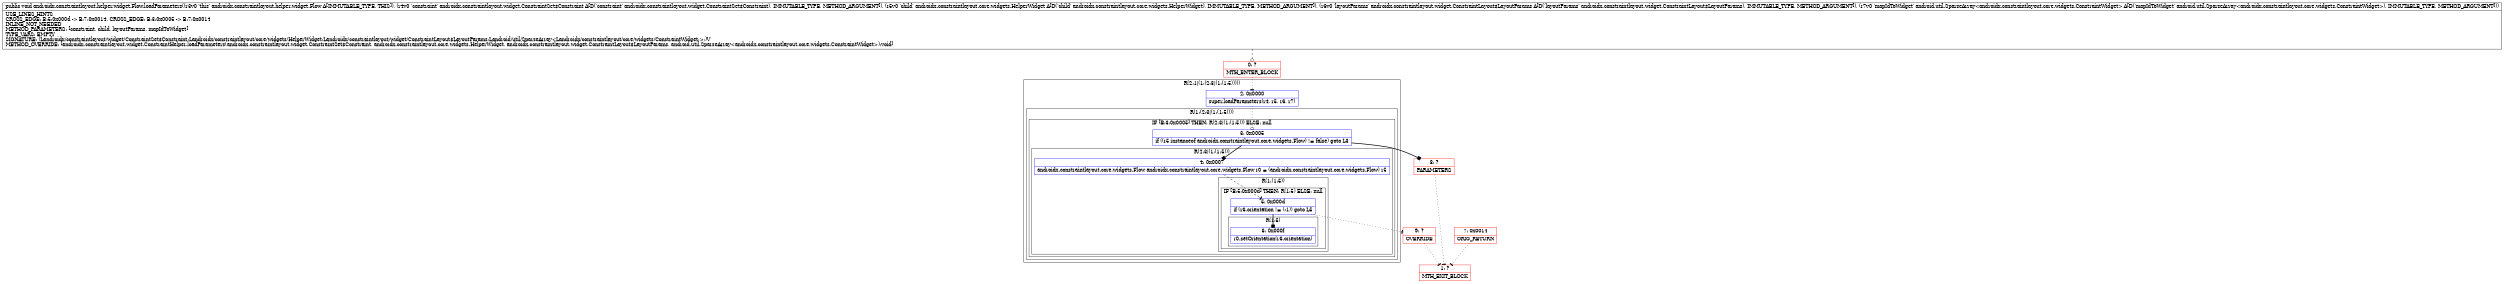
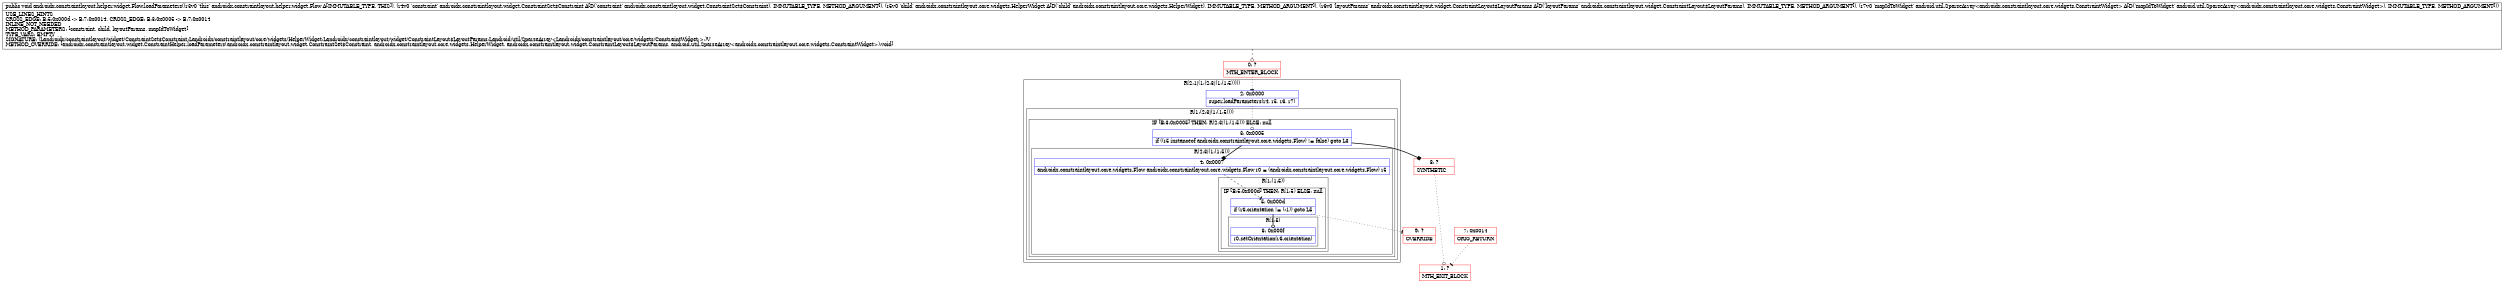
  digraph {
    node [color=blue shape=record]
    edge [arrowhead=tee style=dotted]
    n1 [label="{6\:\ 0x000f|r0.setOrientation(r6.orientation)\l}"]
    n2 [label="{5\:\ 0x000d|if (r6.orientation != (\-1)) goto L5\l}"]
    n3 [label="{4\:\ 0x0007|androidx.constraintlayout.core.widgets.Flow androidx.constraintlayout.core.widgets.Flow r0 = (androidx.constraintlayout.core.widgets.Flow) r5\l}"]
    n4 [label="{3\:\ 0x0005|if ((r5 instanceof androidx.constraintlayout.core.widgets.Flow) != false) goto L3\l}"]
    n5 [label="{2\:\ 0x0000|super.loadParameters(r4, r5, r6, r7)\l}"]
    n6 [color=red label="{9\:\ ?|OVERRIDE\l}"]
-   n7 [color=red label="{8\:\ ?|PARAMETERS\l}"]
+   n7 [color=red label="{8\:\ ?|SYNTHETIC\l}"]
    n8 [color=red label="{1\:\ ?|MTH_EXIT_BLOCK\l}"]
    n9 [color=red label="{7\:\ 0x0014|ORIG_RETURN\l}"]
    n10 [color=red label="{0\:\ ?|MTH_ENTER_BLOCK\l}"]
    n11 [label="{public void androidx.constraintlayout.helper.widget.Flow.loadParameters((r3v0 'this' androidx.constraintlayout.helper.widget.Flow A[IMMUTABLE_TYPE, THIS]), (r4v0 'constraint' androidx.constraintlayout.widget.ConstraintSet$Constraint A[D('constraint' androidx.constraintlayout.widget.ConstraintSet$Constraint), IMMUTABLE_TYPE, METHOD_ARGUMENT]), (r5v0 'child' androidx.constraintlayout.core.widgets.HelperWidget A[D('child' androidx.constraintlayout.core.widgets.HelperWidget), IMMUTABLE_TYPE, METHOD_ARGUMENT]), (r6v0 'layoutParams' androidx.constraintlayout.widget.ConstraintLayout$LayoutParams A[D('layoutParams' androidx.constraintlayout.widget.ConstraintLayout$LayoutParams), IMMUTABLE_TYPE, METHOD_ARGUMENT]), (r7v0 'mapIdToWidget' android.util.SparseArray\<androidx.constraintlayout.core.widgets.ConstraintWidget\> A[D('mapIdToWidget' android.util.SparseArray\<androidx.constraintlayout.core.widgets.ConstraintWidget\>), IMMUTABLE_TYPE, METHOD_ARGUMENT]))  | USE_LINES_HINTS\lCROSS_EDGE: B:5:0x000d \-\> B:7:0x0014, CROSS_EDGE: B:3:0x0005 \-\> B:7:0x0014\lINLINE_NOT_NEEDED\lMETHOD_PARAMETERS: [constraint, child, layoutParams, mapIdToWidget]\lTYPE_VARS: EMPTY\lSIGNATURE: (Landroidx\/constraintlayout\/widget\/ConstraintSet$Constraint;Landroidx\/constraintlayout\/core\/widgets\/HelperWidget;Landroidx\/constraintlayout\/widget\/ConstraintLayout$LayoutParams;Landroid\/util\/SparseArray\<Landroidx\/constraintlayout\/core\/widgets\/ConstraintWidget;\>;)V\lMETHOD_OVERRIDE: [androidx.constraintlayout.widget.ConstraintHelper.loadParameters(androidx.constraintlayout.widget.ConstraintSet$Constraint, androidx.constraintlayout.core.widgets.HelperWidget, androidx.constraintlayout.widget.ConstraintLayout$LayoutParams, android.util.SparseArray\<androidx.constraintlayout.core.widgets.ConstraintWidget\>):void]\l}" color=""]
    subgraph cluster_1 {
      label="R(2:1|(1:(2:3|(1:(1:5)))))"
      n5
      subgraph cluster_2 {
        label="R(1:(2:3|(1:(1:5))))"
        subgraph cluster_3 {
          label="IF [B:3:0x0005] THEN: R(2:3|(1:(1:5))) ELSE: null"
          n4
          subgraph cluster_4 {
            label="R(2:3|(1:(1:5)))"
            n3
            subgraph cluster_5 {
              label="R(1:(1:5))"
              subgraph cluster_6 {
                label="IF [B:5:0x000d] THEN: R(1:5) ELSE: null"
                n2
                subgraph cluster_7 {
                  label="R(1:5)"
                  n1
                }
              }
            }
          }
        }
      }
    }
-   n2 -> n1 [arrowhead=box style=bold]
+   n2 -> n1 [arrowhead=odot style=bold]
    n2 -> n6
    n3 -> n2 [style=dashed]
    n4 -> n3 [arrowhead=box style=bold]
    n4 -> n7 [arrowhead=box style=bold]
    n5 -> n4 [arrowhead=odot]
-   n6 -> n8
-   n7 -> n8
+   n7 -> n8 [arrowhead=odot]
    n9 -> n8
    n10 -> n5
    n11 -> n10 [arrowhead=odot style=dashed]
  }
